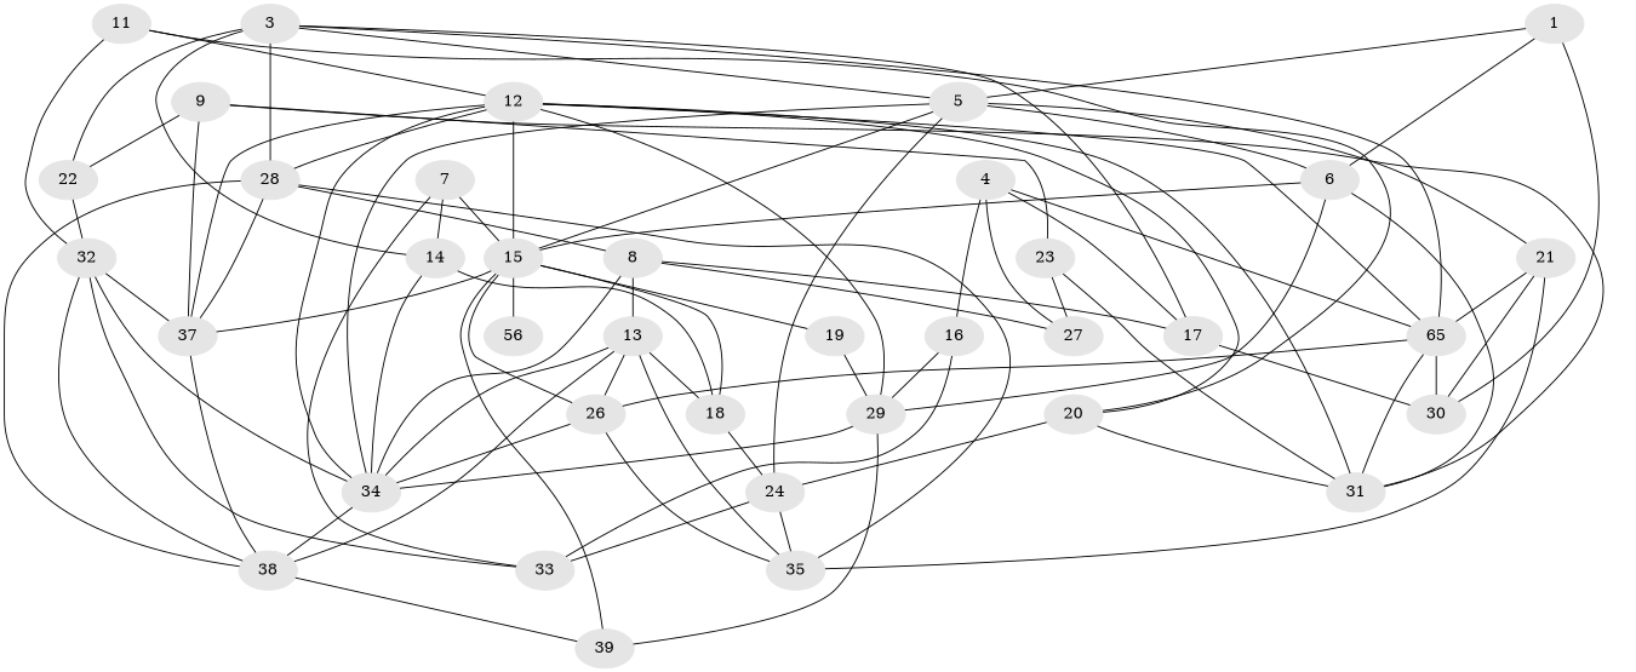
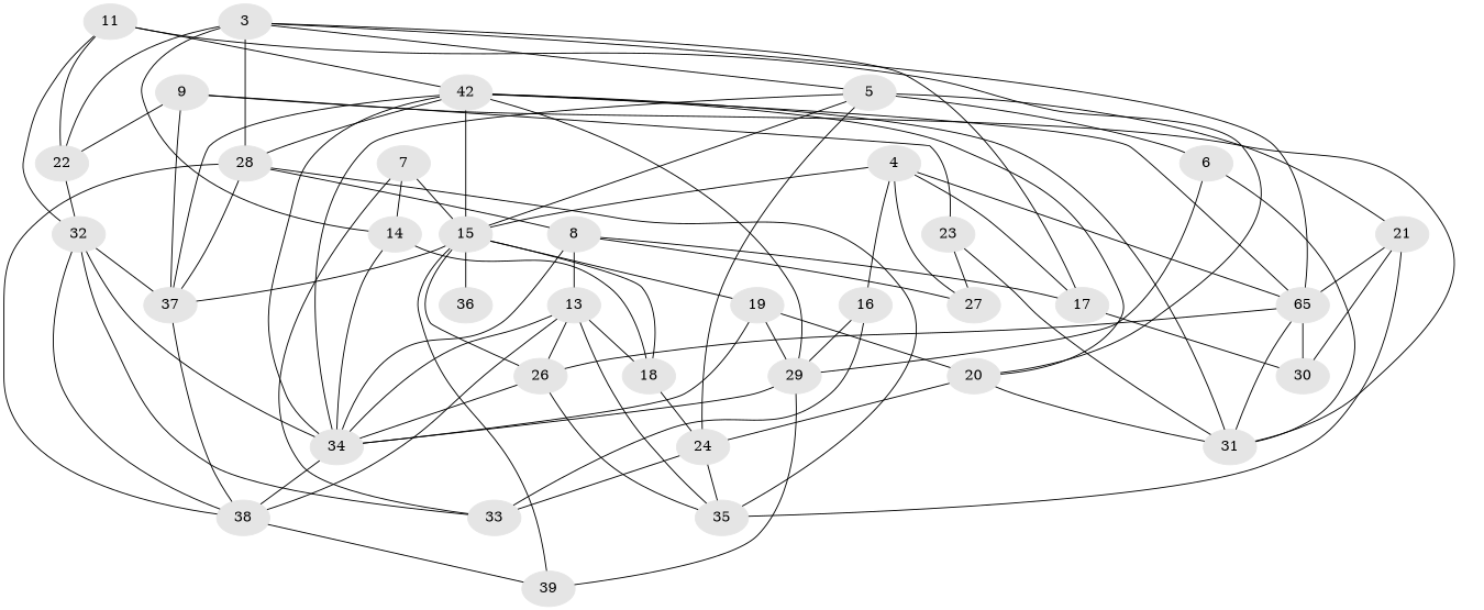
  graph {
    node [color=gray90 style=filled]
    edge [weight=1.0]
-   1
    5
    6
    30
    15
    21
    24
    34
    31
    29
    3
    14
    17
    22
    n15 [label=65]
    28
    18
    32
    26
    8
    37
    35
    38
    4
    16
    27
-   36 [label=56]
+   36
    19
    39
    33
    7
    13
    9
    23
    20
    11
-   12
-   1 -- 5
-   1 -- 6
-   1 -- 30
+   12 [label=42]
    5 -- 6 [weight=2.0]
    5 -- 15
    5 -- 21
    5 -- 24
    5 -- 34
    6 -- 31
    6 -- 29
    15 -- 18
    15 -- 26
    15 -- 37 [weight=3.0]
    15 -- 36 [weight=2.0]
    15 -- 19
    15 -- 39
    21 -- 30
    21 -- n15
    21 -- 35 [weight=2.0]
    24 -- 35
    24 -- 33
    34 -- 38
    29 -- 34
    29 -- 39
    3 -- 5
    3 -- 14
    3 -- 17
    3 -- 22 [weight=2.0]
    3 -- n15
    3 -- 28
    14 -- 34
    14 -- 18
    17 -- 30
    22 -- 32
    n15 -- 30
    n15 -- 31
    n15 -- 26
    28 -- 8
    28 -- 37
    28 -- 35
    28 -- 38
    18 -- 24
    32 -- 34 [weight=2.0]
    32 -- 37
    32 -- 38
    32 -- 33
    26 -- 34
    26 -- 35
    8 -- 34
    8 -- 17
    8 -- 27
    8 -- 13
    37 -- 38
    38 -- 39
-   6 -- 15
+   4 -- 15
    4 -- 17
    4 -- n15
    4 -- 16
    4 -- 27
    16 -- 29 [weight=3.0]
    16 -- 33 [weight=2.0]
+   19 -- 34
    19 -- 29
+   19 -- 20
    7 -- 15 [weight=2.0]
    7 -- 14
    7 -- 33
    13 -- 34
    13 -- 18
    13 -- 26
    13 -- 35
    13 -- 38
    9 -- 31
    9 -- 22
    9 -- 37
    9 -- 23
    23 -- 31
    23 -- 27
    20 -- 24
    20 -- 31
+   11 -- 22
    11 -- 32
    11 -- 20
    11 -- 12
    12 -- 15
    12 -- 34
    12 -- 31
    12 -- 29
    12 -- n15
    12 -- 28
    12 -- 37
    12 -- 20
  }
